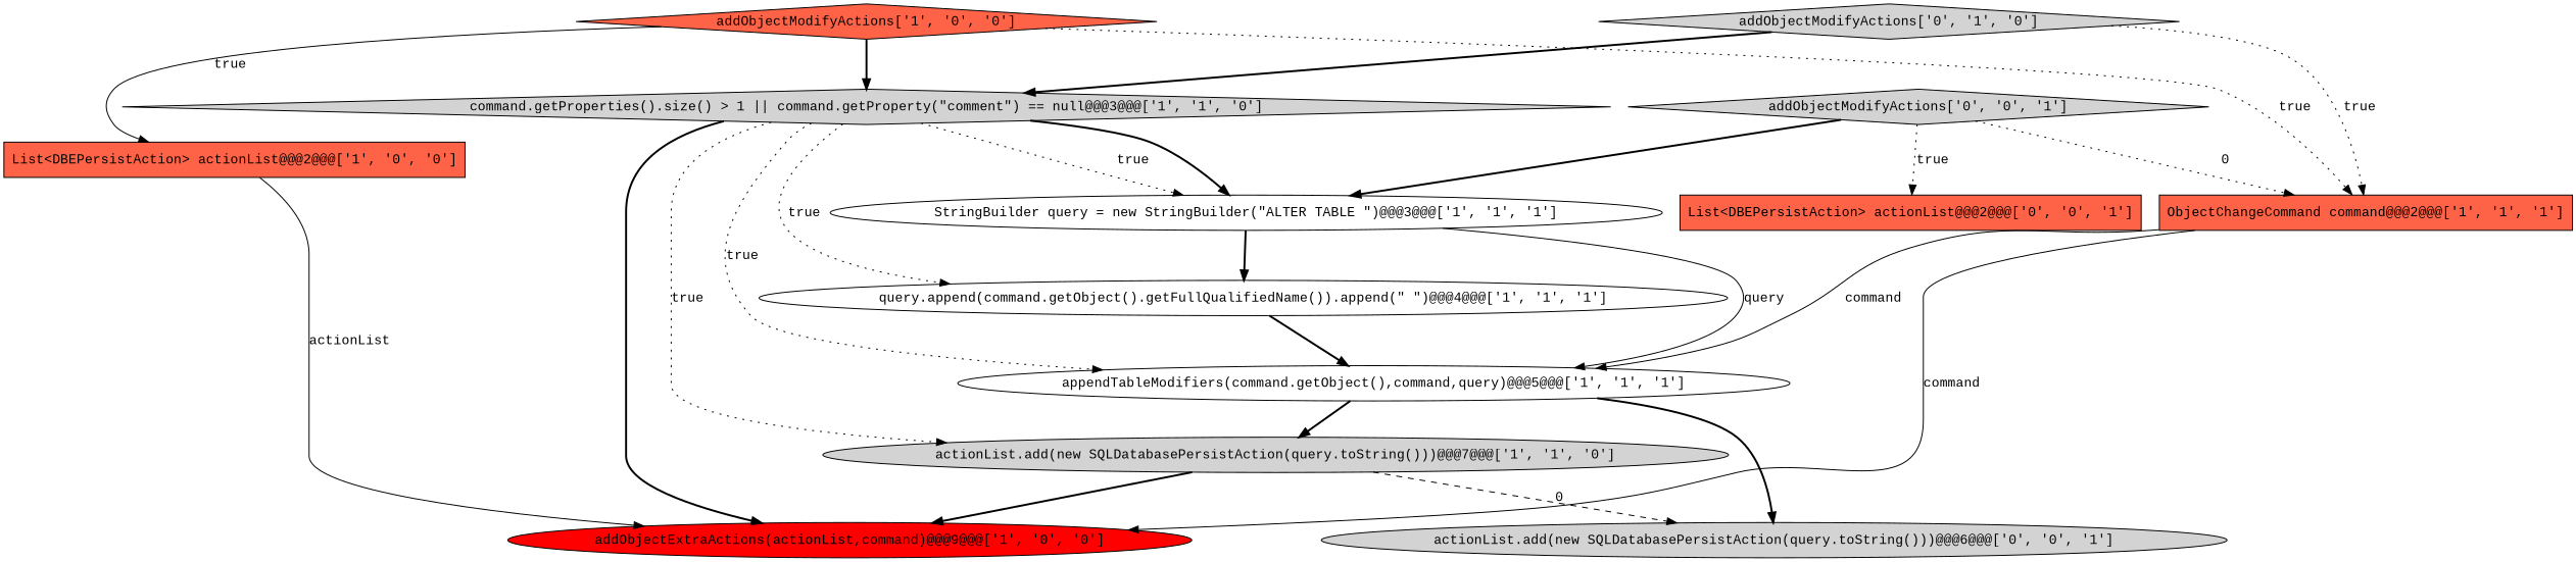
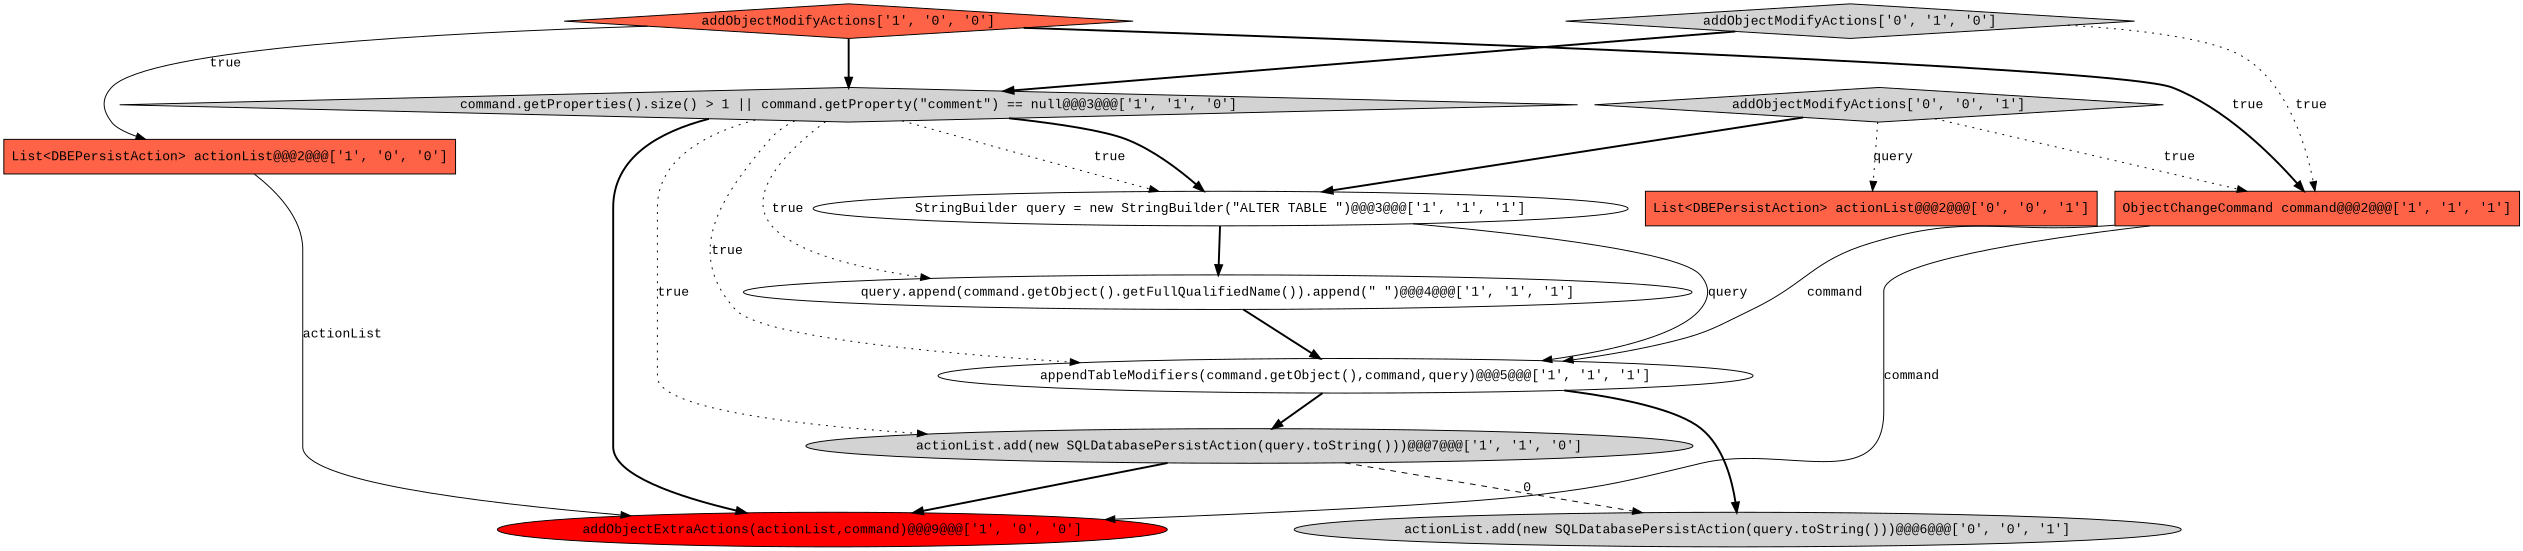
  digraph {
    fontname="Liberation Mono"
    node [fillcolor=lightgray fontname="Liberation Mono" shape=ellipse style=filled]
    edge [fontname="Liberation Mono" style=bold]
    n1 [fillcolor=tomato label="List<DBEPersistAction> actionList@@@2@@@['1', '0', '0']" shape=box]
    n2 [fillcolor=red label="addObjectExtraActions(actionList,command)@@@9@@@['1', '0', '0']"]
    n3 [label="addObjectModifyActions['0', '0', '1']" shape=diamond]
    n4 [fillcolor=tomato label="List<DBEPersistAction> actionList@@@2@@@['0', '0', '1']" shape=box]
    n5 [fillcolor=tomato label="ObjectChangeCommand command@@@2@@@['1', '1', '1']" shape=box]
    n6 [fillcolor=white label="StringBuilder query = new StringBuilder(\"ALTER TABLE \")@@@3@@@['1', '1', '1']"]
    n7 [fillcolor=white label="appendTableModifiers(command.getObject(),command,query)@@@5@@@['1', '1', '1']"]
    n8 [fillcolor=white label="query.append(command.getObject().getFullQualifiedName()).append(\" \")@@@4@@@['1', '1', '1']"]
    n9 [label="actionList.add(new SQLDatabasePersistAction(query.toString()))@@@7@@@['1', '1', '0']"]
    n10 [label="actionList.add(new SQLDatabasePersistAction(query.toString()))@@@6@@@['0', '0', '1']"]
    n11 [label="command.getProperties().size() > 1 || command.getProperty(\"comment\") == null@@@3@@@['1', '1', '0']" shape=diamond]
    n12 [fillcolor=tomato label="addObjectModifyActions['1', '0', '0']" shape=diamond]
    n13 [label="addObjectModifyActions['0', '1', '0']" shape=diamond]
    n1 -> n2 [label=actionList style=solid]
-   n3 -> n4 [label=true style=dotted]
-   n3 -> n5 [label=0 style=dotted]
+   n3 -> n4 [label=query style=dotted]
+   n3 -> n5 [label=true style=dotted]
    n3 -> n6
    n5 -> n2 [label=command style=solid]
    n5 -> n7 [label=command style=solid]
    n6 -> n7 [label=query style=solid]
    n6 -> n8
    n7 -> n9
    n7 -> n10
    n8 -> n7
    n9 -> n2
    n9 -> n10 [label=0 style=dashed]
    n11 -> n2
    n11 -> n6 [label=true style=dotted]
    n11 -> n6
    n11 -> n7 [label=true style=dotted]
    n11 -> n8 [label=true style=dotted]
    n11 -> n9 [label=true style=dotted]
    n12 -> n1 [label=true style=solid]
-   n12 -> n5 [label=true style=dotted]
+   n12 -> n5 [label=true]
    n12 -> n11
    n13 -> n5 [label=true style=dotted]
    n13 -> n11
  }
